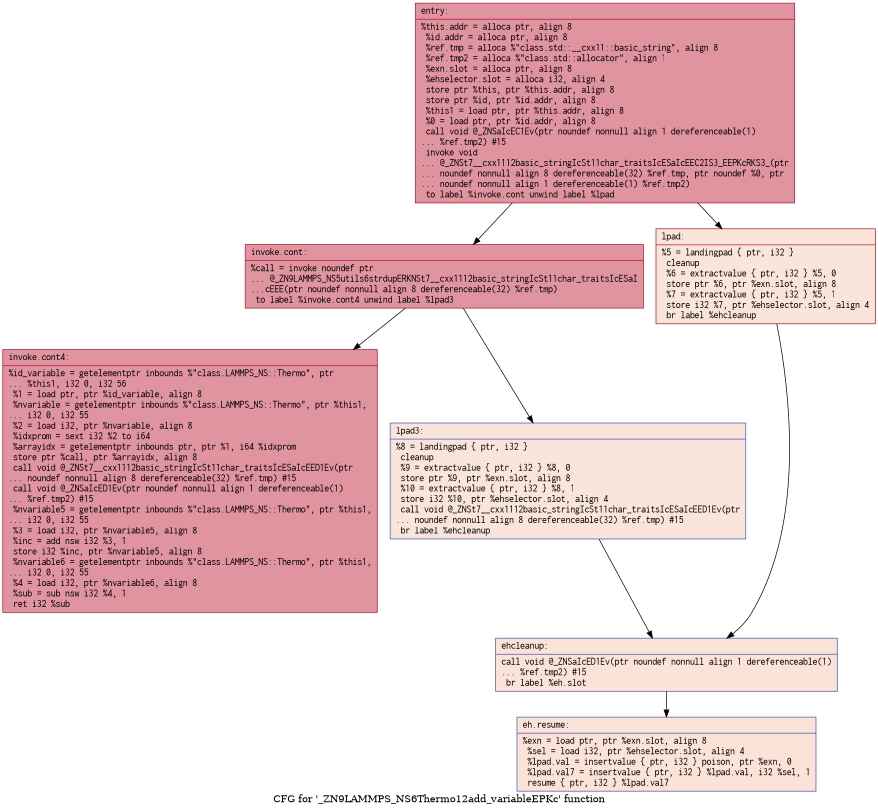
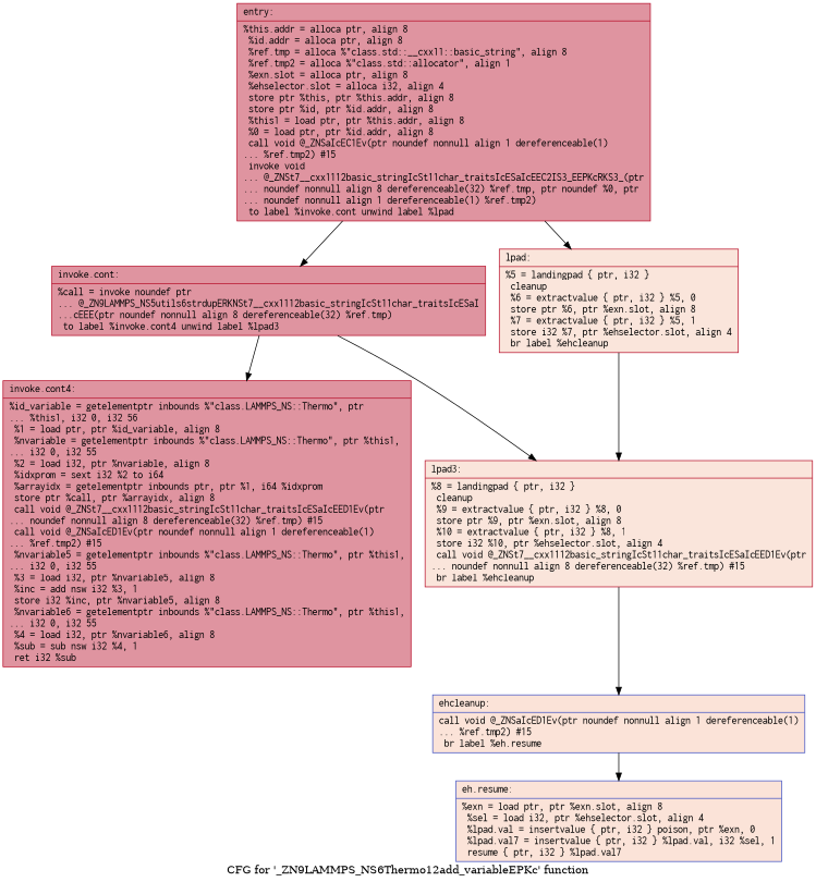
  digraph {
    label="CFG for '_ZN9LAMMPS_NS6Thermo12add_variableEPKc' function"
    node [color="#b70d28ff" fillcolor="#b70d2870" fontname=Courier shape=record style=filled]
    n1 [label="{entry:\l|  %this.addr = alloca ptr, align 8\l  %id.addr = alloca ptr, align 8\l  %ref.tmp = alloca %\"class.std::__cxx11::basic_string\", align 8\l  %ref.tmp2 = alloca %\"class.std::allocator\", align 1\l  %exn.slot = alloca ptr, align 8\l  %ehselector.slot = alloca i32, align 4\l  store ptr %this, ptr %this.addr, align 8\l  store ptr %id, ptr %id.addr, align 8\l  %this1 = load ptr, ptr %this.addr, align 8\l  %0 = load ptr, ptr %id.addr, align 8\l  call void @_ZNSaIcEC1Ev(ptr noundef nonnull align 1 dereferenceable(1)\l... %ref.tmp2) #15\l  invoke void\l... @_ZNSt7__cxx1112basic_stringIcSt11char_traitsIcESaIcEEC2IS3_EEPKcRKS3_(ptr\l... noundef nonnull align 8 dereferenceable(32) %ref.tmp, ptr noundef %0, ptr\l... noundef nonnull align 1 dereferenceable(1) %ref.tmp2)\l          to label %invoke.cont unwind label %lpad\l}"]
    n2 [label="{invoke.cont:\l|  %call = invoke noundef ptr\l... @_ZN9LAMMPS_NS5utils6strdupERKNSt7__cxx1112basic_stringIcSt11char_traitsIcESaI\l...cEEE(ptr noundef nonnull align 8 dereferenceable(32) %ref.tmp)\l          to label %invoke.cont4 unwind label %lpad3\l}"]
    n3 [fillcolor="#f4c5ad70" label="{lpad:\l|  %5 = landingpad \{ ptr, i32 \}\l          cleanup\l  %6 = extractvalue \{ ptr, i32 \} %5, 0\l  store ptr %6, ptr %exn.slot, align 8\l  %7 = extractvalue \{ ptr, i32 \} %5, 1\l  store i32 %7, ptr %ehselector.slot, align 4\l  br label %ehcleanup\l}"]
    n4 [label="{invoke.cont4:\l|  %id_variable = getelementptr inbounds %\"class.LAMMPS_NS::Thermo\", ptr\l... %this1, i32 0, i32 56\l  %1 = load ptr, ptr %id_variable, align 8\l  %nvariable = getelementptr inbounds %\"class.LAMMPS_NS::Thermo\", ptr %this1,\l... i32 0, i32 55\l  %2 = load i32, ptr %nvariable, align 8\l  %idxprom = sext i32 %2 to i64\l  %arrayidx = getelementptr inbounds ptr, ptr %1, i64 %idxprom\l  store ptr %call, ptr %arrayidx, align 8\l  call void @_ZNSt7__cxx1112basic_stringIcSt11char_traitsIcESaIcEED1Ev(ptr\l... noundef nonnull align 8 dereferenceable(32) %ref.tmp) #15\l  call void @_ZNSaIcED1Ev(ptr noundef nonnull align 1 dereferenceable(1)\l... %ref.tmp2) #15\l  %nvariable5 = getelementptr inbounds %\"class.LAMMPS_NS::Thermo\", ptr %this1,\l... i32 0, i32 55\l  %3 = load i32, ptr %nvariable5, align 8\l  %inc = add nsw i32 %3, 1\l  store i32 %inc, ptr %nvariable5, align 8\l  %nvariable6 = getelementptr inbounds %\"class.LAMMPS_NS::Thermo\", ptr %this1,\l... i32 0, i32 55\l  %4 = load i32, ptr %nvariable6, align 8\l  %sub = sub nsw i32 %4, 1\l  ret i32 %sub\l}"]
-   n5 [color="#3d50c3ff" fillcolor="#f4c5ad70" label="{lpad3:\l|  %8 = landingpad \{ ptr, i32 \}\l          cleanup\l  %9 = extractvalue \{ ptr, i32 \} %8, 0\l  store ptr %9, ptr %exn.slot, align 8\l  %10 = extractvalue \{ ptr, i32 \} %8, 1\l  store i32 %10, ptr %ehselector.slot, align 4\l  call void @_ZNSt7__cxx1112basic_stringIcSt11char_traitsIcESaIcEED1Ev(ptr\l... noundef nonnull align 8 dereferenceable(32) %ref.tmp) #15\l  br label %ehcleanup\l}"]
-   n6 [color="#3d50c3ff" fillcolor="#f6bfa670" label="{ehcleanup:\l|  call void @_ZNSaIcED1Ev(ptr noundef nonnull align 1 dereferenceable(1)\l... %ref.tmp2) #15\l  br label %eh.slot\l}"]
+   n5 [fillcolor="#f4c5ad70" label="{lpad3:\l|  %8 = landingpad \{ ptr, i32 \}\l          cleanup\l  %9 = extractvalue \{ ptr, i32 \} %8, 0\l  store ptr %9, ptr %exn.slot, align 8\l  %10 = extractvalue \{ ptr, i32 \} %8, 1\l  store i32 %10, ptr %ehselector.slot, align 4\l  call void @_ZNSt7__cxx1112basic_stringIcSt11char_traitsIcESaIcEED1Ev(ptr\l... noundef nonnull align 8 dereferenceable(32) %ref.tmp) #15\l  br label %ehcleanup\l}"]
+   n6 [color="#3d50c3ff" fillcolor="#f6bfa670" label="{ehcleanup:\l|  call void @_ZNSaIcED1Ev(ptr noundef nonnull align 1 dereferenceable(1)\l... %ref.tmp2) #15\l  br label %eh.resume\l}"]
    n7 [color="#3d50c3ff" fillcolor="#f6bfa670" label="{eh.resume:\l|  %exn = load ptr, ptr %exn.slot, align 8\l  %sel = load i32, ptr %ehselector.slot, align 4\l  %lpad.val = insertvalue \{ ptr, i32 \} poison, ptr %exn, 0\l  %lpad.val7 = insertvalue \{ ptr, i32 \} %lpad.val, i32 %sel, 1\l  resume \{ ptr, i32 \} %lpad.val7\l}"]
    n1 -> n2
    n1 -> n3
    n2 -> n4
    n2 -> n5
-   n3 -> n6
+   n3 -> n5
    n5 -> n6
    n6 -> n7
  }
